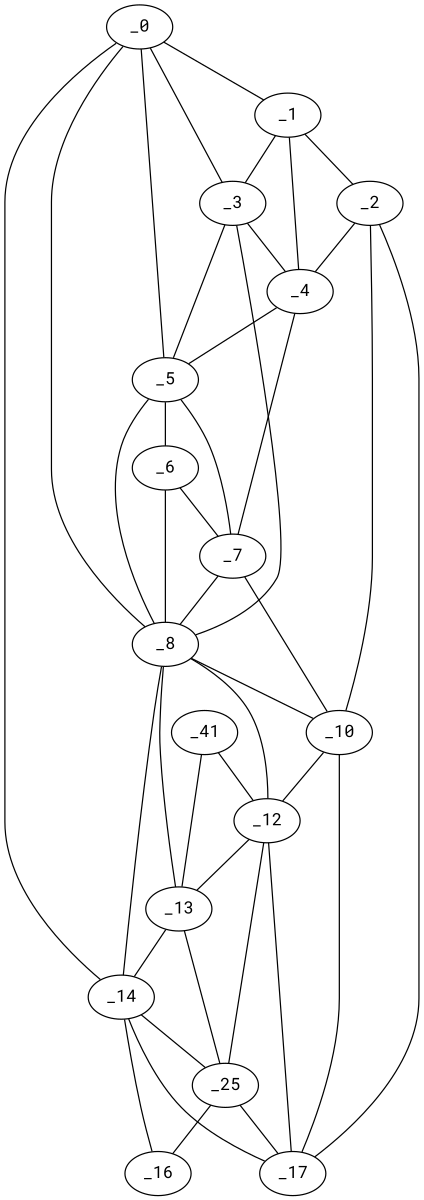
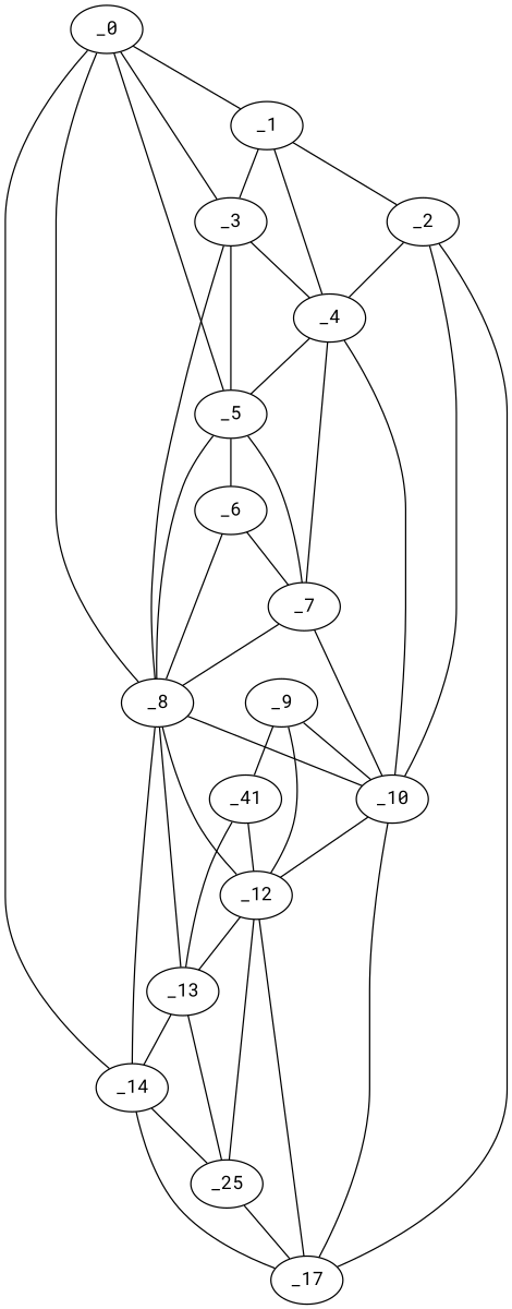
  graph {
    fontname="Roboto Mono"
    node [fontname="Roboto Mono" x=21 y=73]
    edge [fontname="Roboto Mono" valence=2]
    _0 [x=5 y=62]
    _1
    _3 [x=35 y=60]
    _8 [x=65 y=53]
    _14 [x=109 y=39]
    _5 [x=47 y=58]
    _2 [y=88]
    _4 [x=45 y=78]
    _10 [x=75 y=72]
    _17 [x=126 y=64]
    _13 [x=95 y=45]
    _12 [x=91 y=68]
    n13 [label=_25 x=112 y=45]
-   _16 [x=126 y=48]
    _7 [x=64]
    _6 [x=57 y=56]
+   _9 [x=73 y=52]
    n18 [label=_41 x=89 y=49]
    _0 -- _1
    _0 -- _3
    _0 -- _8
    _0 -- _14 [valence=1]
    _0 -- _5 [valence=1]
    _1 -- _3
    _1 -- _2
    _1 -- _4
    _3 -- _8
    _3 -- _5
    _3 -- _4 [valence=1]
    _8 -- _14
    _8 -- _10
    _8 -- _13
    _8 -- _12
    _14 -- _17 [valence=1]
    _14 -- n13
-   _14 -- _16 [valence=1]
    _5 -- _8
    _5 -- _7 [valence=1]
    _5 -- _6
    _2 -- _4
    _2 -- _10 [valence=1]
    _2 -- _17 [valence=1]
    _4 -- _5
+   _4 -- _10 [valence=1]
    _4 -- _7
    _10 -- _17
    _10 -- _12
    _13 -- _14
    _13 -- n13
    _12 -- _17 [valence=1]
    _12 -- _13 [valence=1]
    _12 -- n13
    n13 -- _17 [valence=1]
-   n13 -- _16
    _7 -- _8 [valence=1]
    _7 -- _10
    _6 -- _8
    _6 -- _7 [valence=1]
+   _9 -- _10 [valence=1]
+   _9 -- _12
+   _9 -- n18
    n18 -- _13 [valence=1]
    n18 -- _12
  }
